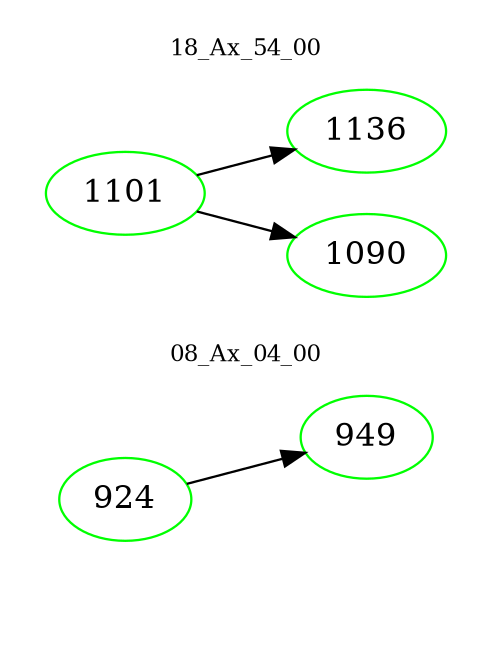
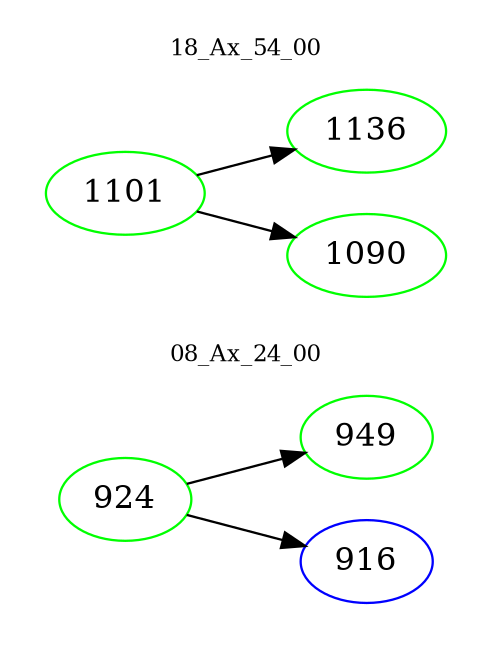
  digraph {
    rankdir=LR
    node [color=green]
    edge [color=black]
    n1 [label=924]
+   n2 [color=blue label=916]
    n3 [label=949]
    n4 [label=1101]
    n5 [label=1090]
    n6 [label=1136]
    subgraph cluster_1 {
      color=white
      fontsize=10
-     label="08_Ax_04_00"
+     label="08_Ax_24_00"
      n1
+     n2
      n3
    }
    subgraph cluster_2 {
      color=white
      fontsize=10
      label="18_Ax_54_00"
      n4
      n5
      n6
    }
+   n1 -> n2
    n1 -> n3
    n4 -> n5
    n4 -> n6
  }
